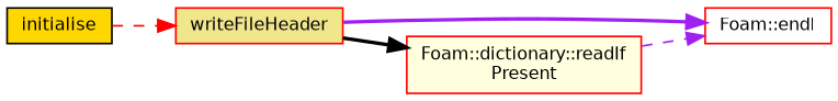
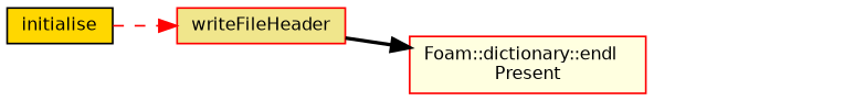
  digraph {
    rankdir=LR
    node [color=red fontname=Helvetica fontsize=10 shape=record style=filled]
    edge [color=purple fontname=Helvetica fontsize=10 labelfontname=Helvetica labelfontsize=10 style=dashed]
    n1 [color=black fillcolor=gold fontcolor=black height=0.2 label=initialise width=0.4]
    n2 [fillcolor=khaki height=0.2 label=writeFileHeader width=0.4]
-   n3 [fillcolor=white height=0.2 label="Foam::endl" width=0.4]
-   n4 [fillcolor=lightyellow height=0.2 label="Foam::dictionary::readIf\lPresent" width=0.4]
+   n4 [fillcolor=lightyellow height=0.2 label="Foam::dictionary::endl\lPresent" width=0.4]
    n1 -> n2 [color=red]
-   n2 -> n3 [style=bold]
    n2 -> n4 [color=black style=bold]
-   n4 -> n3
  }
